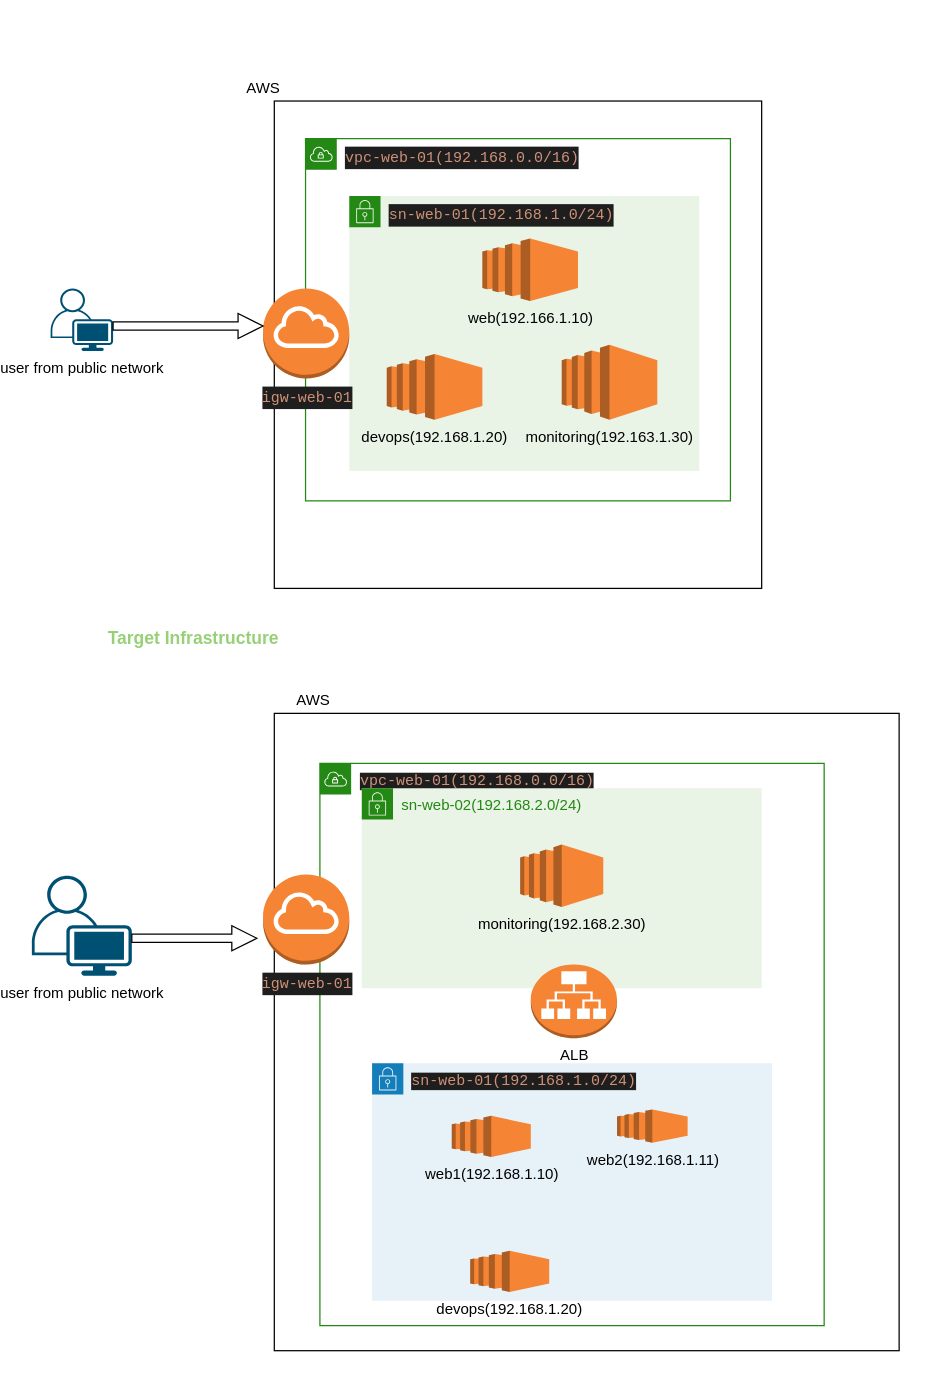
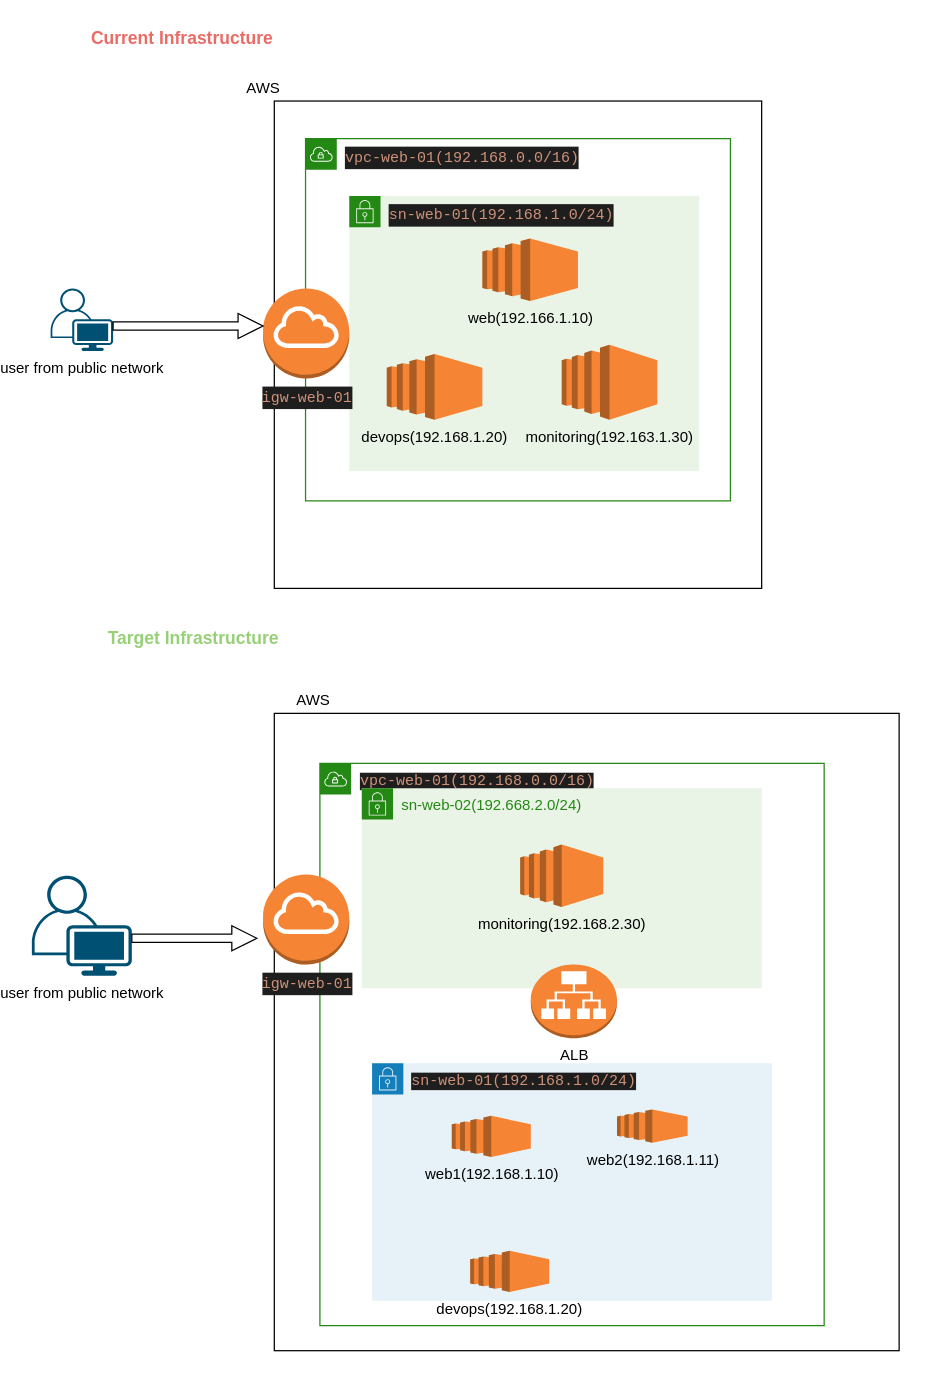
  <mxCell id="0" />
  <mxCell id="1" parent="0" />
  <mxCell id="2" value="" style="whiteSpace=wrap;html=1;aspect=fixed;" vertex="1" parent="1"><mxGeometry x="214" y="80" width="390" height="390" as="geometry" /></mxCell>
  <mxCell id="3" value="AWS" style="text;html=1;align=center;verticalAlign=middle;resizable=0;points=[];autosize=1;strokeColor=none;fillColor=none;" vertex="1" parent="1"><mxGeometry x="185" y="60" width="40" height="20" as="geometry" /></mxCell>
  <mxCell id="4" value="&lt;div style=&quot;color: rgb(212 , 212 , 212) ; background-color: rgb(30 , 30 , 30) ; font-family: &amp;#34;menlo&amp;#34; , &amp;#34;monaco&amp;#34; , &amp;#34;courier new&amp;#34; , monospace ; line-height: 18px&quot;&gt;&lt;span style=&quot;color: #ce9178&quot;&gt;vpc-web-01(192.168.0.0/16)&lt;/span&gt;&lt;/div&gt;" style="points=[[0,0],[0.25,0],[0.5,0],[0.75,0],[1,0],[1,0.25],[1,0.5],[1,0.75],[1,1],[0.75,1],[0.5,1],[0.25,1],[0,1],[0,0.75],[0,0.5],[0,0.25]];outlineConnect=0;gradientColor=none;html=1;whiteSpace=wrap;fontSize=12;fontStyle=0;shape=mxgraph.aws4.group;grIcon=mxgraph.aws4.group_vpc;strokeColor=#248814;fillColor=none;verticalAlign=top;align=left;spacingLeft=30;fontColor=#AAB7B8;dashed=0;" vertex="1" parent="1"><mxGeometry x="239" y="110" width="340" height="290" as="geometry" /></mxCell>
  <mxCell id="5" value="&lt;div style=&quot;color: rgb(212 , 212 , 212) ; background-color: rgb(30 , 30 , 30) ; font-family: &amp;#34;menlo&amp;#34; , &amp;#34;monaco&amp;#34; , &amp;#34;courier new&amp;#34; , monospace ; line-height: 18px&quot;&gt;&lt;span style=&quot;color: #ce9178&quot;&gt;sn-web-01(192.168.1.0/24)&lt;/span&gt;&lt;/div&gt;" style="points=[[0,0],[0.25,0],[0.5,0],[0.75,0],[1,0],[1,0.25],[1,0.5],[1,0.75],[1,1],[0.75,1],[0.5,1],[0.25,1],[0,1],[0,0.75],[0,0.5],[0,0.25]];outlineConnect=0;gradientColor=none;html=1;whiteSpace=wrap;fontSize=12;fontStyle=0;shape=mxgraph.aws4.group;grIcon=mxgraph.aws4.group_security_group;grStroke=0;strokeColor=#248814;fillColor=#E9F3E6;verticalAlign=top;align=left;spacingLeft=30;fontColor=#248814;dashed=0;" vertex="1" parent="1"><mxGeometry x="274" y="156" width="280" height="220" as="geometry" /></mxCell>
  <mxCell id="6" value="web(192.166.1.10)" style="outlineConnect=0;dashed=0;verticalLabelPosition=bottom;verticalAlign=top;align=center;html=1;shape=mxgraph.aws3.ec2;fillColor=#F58534;gradientColor=none;" vertex="1" parent="1"><mxGeometry x="380.5" y="190" width="76.5" height="50" as="geometry" /></mxCell>
  <mxCell id="7" value="devops(192.168.1.20)" style="outlineConnect=0;dashed=0;verticalLabelPosition=bottom;verticalAlign=top;align=center;html=1;shape=mxgraph.aws3.ec2;fillColor=#F58534;gradientColor=none;" vertex="1" parent="1"><mxGeometry x="304" y="282.5" width="76.5" height="52.5" as="geometry" /></mxCell>
  <mxCell id="8" value="monitoring(192.163.1.30)" style="outlineConnect=0;dashed=0;verticalLabelPosition=bottom;verticalAlign=top;align=center;html=1;shape=mxgraph.aws3.ec2;fillColor=#F58534;gradientColor=none;" vertex="1" parent="1"><mxGeometry x="444" y="275" width="76.5" height="60" as="geometry" /></mxCell>
  <mxCell id="9" value="&lt;meta charset=&quot;utf-8&quot;&gt;&lt;div style=&quot;color: rgb(212, 212, 212); background-color: rgb(30, 30, 30); font-family: menlo, monaco, &amp;quot;courier new&amp;quot;, monospace; font-weight: normal; font-size: 12px; line-height: 18px;&quot;&gt;&lt;div&gt;&lt;span style=&quot;color: #ce9178&quot;&gt;igw-web-01&lt;/span&gt;&lt;/div&gt;&lt;/div&gt;" style="outlineConnect=0;dashed=0;verticalLabelPosition=bottom;verticalAlign=top;align=center;html=1;shape=mxgraph.aws3.internet_gateway;fillColor=#F58534;gradientColor=none;" vertex="1" parent="1"><mxGeometry x="205" y="230" width="69" height="72" as="geometry" /></mxCell>
  <mxCell id="10" value="user from public network" style="points=[[0.35,0,0],[0.98,0.51,0],[1,0.71,0],[0.67,1,0],[0,0.795,0],[0,0.65,0]];verticalLabelPosition=bottom;sketch=0;html=1;verticalAlign=top;aspect=fixed;align=center;pointerEvents=1;shape=mxgraph.cisco19.user;fillColor=#005073;strokeColor=none;" vertex="1" parent="1"><mxGeometry x="35" y="230" width="50" height="50" as="geometry" /></mxCell>
  <mxCell id="11" value="" style="html=1;shadow=0;dashed=0;align=center;verticalAlign=middle;shape=mxgraph.arrows2.arrow;dy=0.67;dx=20;notch=0;" vertex="1" parent="1"><mxGeometry x="85" y="250" width="120" height="20" as="geometry" /></mxCell>
+ <mxCell id="12" value="Current Infrastructure" style="text;html=1;align=center;verticalAlign=middle;resizable=0;points=[];autosize=1;strokeColor=none;fillColor=none;fontColor=#EA6B66;fontStyle=1;fontSize=14;" vertex="1" parent="1"><mxGeometry x="60" y="20" width="160" height="20" as="geometry" /></mxCell>
  <mxCell id="13" value="" style="rounded=0;whiteSpace=wrap;html=1;" vertex="1" parent="1"><mxGeometry x="214" y="570" width="500" height="510" as="geometry" /></mxCell>
  <mxCell id="14" value="AWS" style="text;html=1;align=center;verticalAlign=middle;resizable=0;points=[];autosize=1;strokeColor=none;fillColor=none;" vertex="1" parent="1"><mxGeometry x="225" y="550" width="40" height="20" as="geometry" /></mxCell>
  <mxCell id="15" value="&lt;span style=&quot;color: rgb(206 , 145 , 120) ; font-family: &amp;#34;menlo&amp;#34; , &amp;#34;monaco&amp;#34; , &amp;#34;courier new&amp;#34; , monospace ; background-color: rgb(30 , 30 , 30)&quot;&gt;vpc-web-01(192.168.0.0/16)&lt;/span&gt;" style="points=[[0,0],[0.25,0],[0.5,0],[0.75,0],[1,0],[1,0.25],[1,0.5],[1,0.75],[1,1],[0.75,1],[0.5,1],[0.25,1],[0,1],[0,0.75],[0,0.5],[0,0.25]];outlineConnect=0;gradientColor=none;html=1;whiteSpace=wrap;fontSize=12;fontStyle=0;shape=mxgraph.aws4.group;grIcon=mxgraph.aws4.group_vpc;strokeColor=#248814;fillColor=none;verticalAlign=top;align=left;spacingLeft=30;fontColor=#AAB7B8;dashed=0;" vertex="1" parent="1"><mxGeometry x="250.5" y="610" width="403.5" height="450" as="geometry" /></mxCell>
  <mxCell id="16" value="&lt;span style=&quot;color: rgb(206 , 145 , 120) ; font-family: &amp;#34;menlo&amp;#34; , &amp;#34;monaco&amp;#34; , &amp;#34;courier new&amp;#34; , monospace ; background-color: rgb(30 , 30 , 30)&quot;&gt;sn-web-01(192.168.1.0/24)&lt;/span&gt;" style="points=[[0,0],[0.25,0],[0.5,0],[0.75,0],[1,0],[1,0.25],[1,0.5],[1,0.75],[1,1],[0.75,1],[0.5,1],[0.25,1],[0,1],[0,0.75],[0,0.5],[0,0.25]];outlineConnect=0;gradientColor=none;html=1;whiteSpace=wrap;fontSize=12;fontStyle=0;shape=mxgraph.aws4.group;grIcon=mxgraph.aws4.group_security_group;grStroke=0;strokeColor=#147EBA;fillColor=#E6F2F8;verticalAlign=top;align=left;spacingLeft=30;fontColor=#147EBA;dashed=0;" vertex="1" parent="1"><mxGeometry x="292.25" y="850" width="320" height="190" as="geometry" /></mxCell>
- <mxCell id="17" value="sn-web-02(192.168.2.0/24)" style="points=[[0,0],[0.25,0],[0.5,0],[0.75,0],[1,0],[1,0.25],[1,0.5],[1,0.75],[1,1],[0.75,1],[0.5,1],[0.25,1],[0,1],[0,0.75],[0,0.5],[0,0.25]];outlineConnect=0;gradientColor=none;html=1;whiteSpace=wrap;fontSize=12;fontStyle=0;shape=mxgraph.aws4.group;grIcon=mxgraph.aws4.group_security_group;grStroke=0;strokeColor=#248814;fillColor=#E9F3E6;verticalAlign=top;align=left;spacingLeft=30;fontColor=#248814;dashed=0;" vertex="1" parent="1"><mxGeometry x="284" y="630" width="320" height="160" as="geometry" /></mxCell>
+ <mxCell id="17" value="sn-web-02(192.668.2.0/24)" style="points=[[0,0],[0.25,0],[0.5,0],[0.75,0],[1,0],[1,0.25],[1,0.5],[1,0.75],[1,1],[0.75,1],[0.5,1],[0.25,1],[0,1],[0,0.75],[0,0.5],[0,0.25]];outlineConnect=0;gradientColor=none;html=1;whiteSpace=wrap;fontSize=12;fontStyle=0;shape=mxgraph.aws4.group;grIcon=mxgraph.aws4.group_security_group;grStroke=0;strokeColor=#248814;fillColor=#E9F3E6;verticalAlign=top;align=left;spacingLeft=30;fontColor=#248814;dashed=0;" vertex="1" parent="1"><mxGeometry x="284" y="630" width="320" height="160" as="geometry" /></mxCell>
  <mxCell id="18" value="web1(192.168.1.10)" style="outlineConnect=0;dashed=0;verticalLabelPosition=bottom;verticalAlign=top;align=center;html=1;shape=mxgraph.aws3.ec2;fillColor=#F58534;gradientColor=none;" vertex="1" parent="1"><mxGeometry x="356" y="892" width="63.25" height="33" as="geometry" /></mxCell>
  <mxCell id="19" value="web2(192.168.1.11)" style="outlineConnect=0;dashed=0;verticalLabelPosition=bottom;verticalAlign=top;align=center;html=1;shape=mxgraph.aws3.ec2;fillColor=#F58534;gradientColor=none;" vertex="1" parent="1"><mxGeometry x="488.25" y="887" width="56.5" height="26.5" as="geometry" /></mxCell>
  <mxCell id="20" value="devops(192.168.1.20)" style="outlineConnect=0;dashed=0;verticalLabelPosition=bottom;verticalAlign=top;align=center;html=1;shape=mxgraph.aws3.ec2;fillColor=#F58534;gradientColor=none;" vertex="1" parent="1"><mxGeometry x="370.75" y="1000" width="63.25" height="33" as="geometry" /></mxCell>
  <mxCell id="21" value="Target Infrastructure" style="text;html=1;align=center;verticalAlign=middle;resizable=0;points=[];autosize=1;strokeColor=none;fillColor=none;fontStyle=1;fontSize=14;fontColor=#97D077;" vertex="1" parent="1"><mxGeometry x="74" y="500" width="150" height="20" as="geometry" /></mxCell>
  <mxCell id="22" value="monitoring(192.168.2.30)" style="outlineConnect=0;dashed=0;verticalLabelPosition=bottom;verticalAlign=top;align=center;html=1;shape=mxgraph.aws3.ec2;fillColor=#F58534;gradientColor=none;" vertex="1" parent="1"><mxGeometry x="410.75" y="675" width="66.5" height="50" as="geometry" /></mxCell>
  <mxCell id="23" value="ALB" style="outlineConnect=0;dashed=0;verticalLabelPosition=bottom;verticalAlign=top;align=center;html=1;shape=mxgraph.aws3.application_load_balancer;fillColor=#F58534;gradientColor=none;" vertex="1" parent="1"><mxGeometry x="419.25" y="771" width="69" height="59" as="geometry" /></mxCell>
  <mxCell id="24" value="user from public network" style="points=[[0.35,0,0],[0.98,0.51,0],[1,0.71,0],[0.67,1,0],[0,0.795,0],[0,0.65,0]];verticalLabelPosition=bottom;sketch=0;html=1;verticalAlign=top;aspect=fixed;align=center;pointerEvents=1;shape=mxgraph.cisco19.user;fillColor=#005073;strokeColor=none;" vertex="1" parent="1"><mxGeometry x="20" y="700" width="80" height="80" as="geometry" /></mxCell>
  <mxCell id="25" value="" style="html=1;shadow=0;dashed=0;align=center;verticalAlign=middle;shape=mxgraph.arrows2.arrow;dy=0.67;dx=20;notch=0;" vertex="1" parent="1"><mxGeometry x="100" y="740" width="100" height="20" as="geometry" /></mxCell>
  <mxCell id="26" value="&lt;meta charset=&quot;utf-8&quot;&gt;&lt;div style=&quot;color: rgb(212, 212, 212); background-color: rgb(30, 30, 30); font-family: menlo, monaco, &amp;quot;courier new&amp;quot;, monospace; font-weight: normal; font-size: 12px; line-height: 18px;&quot;&gt;&lt;div&gt;&lt;span style=&quot;color: #ce9178&quot;&gt;igw-web-01&lt;/span&gt;&lt;/div&gt;&lt;/div&gt;" style="outlineConnect=0;dashed=0;verticalLabelPosition=bottom;verticalAlign=top;align=center;html=1;shape=mxgraph.aws3.internet_gateway;fillColor=#F58534;gradientColor=none;" vertex="1" parent="1"><mxGeometry x="205" y="699" width="69" height="72" as="geometry" /></mxCell>
